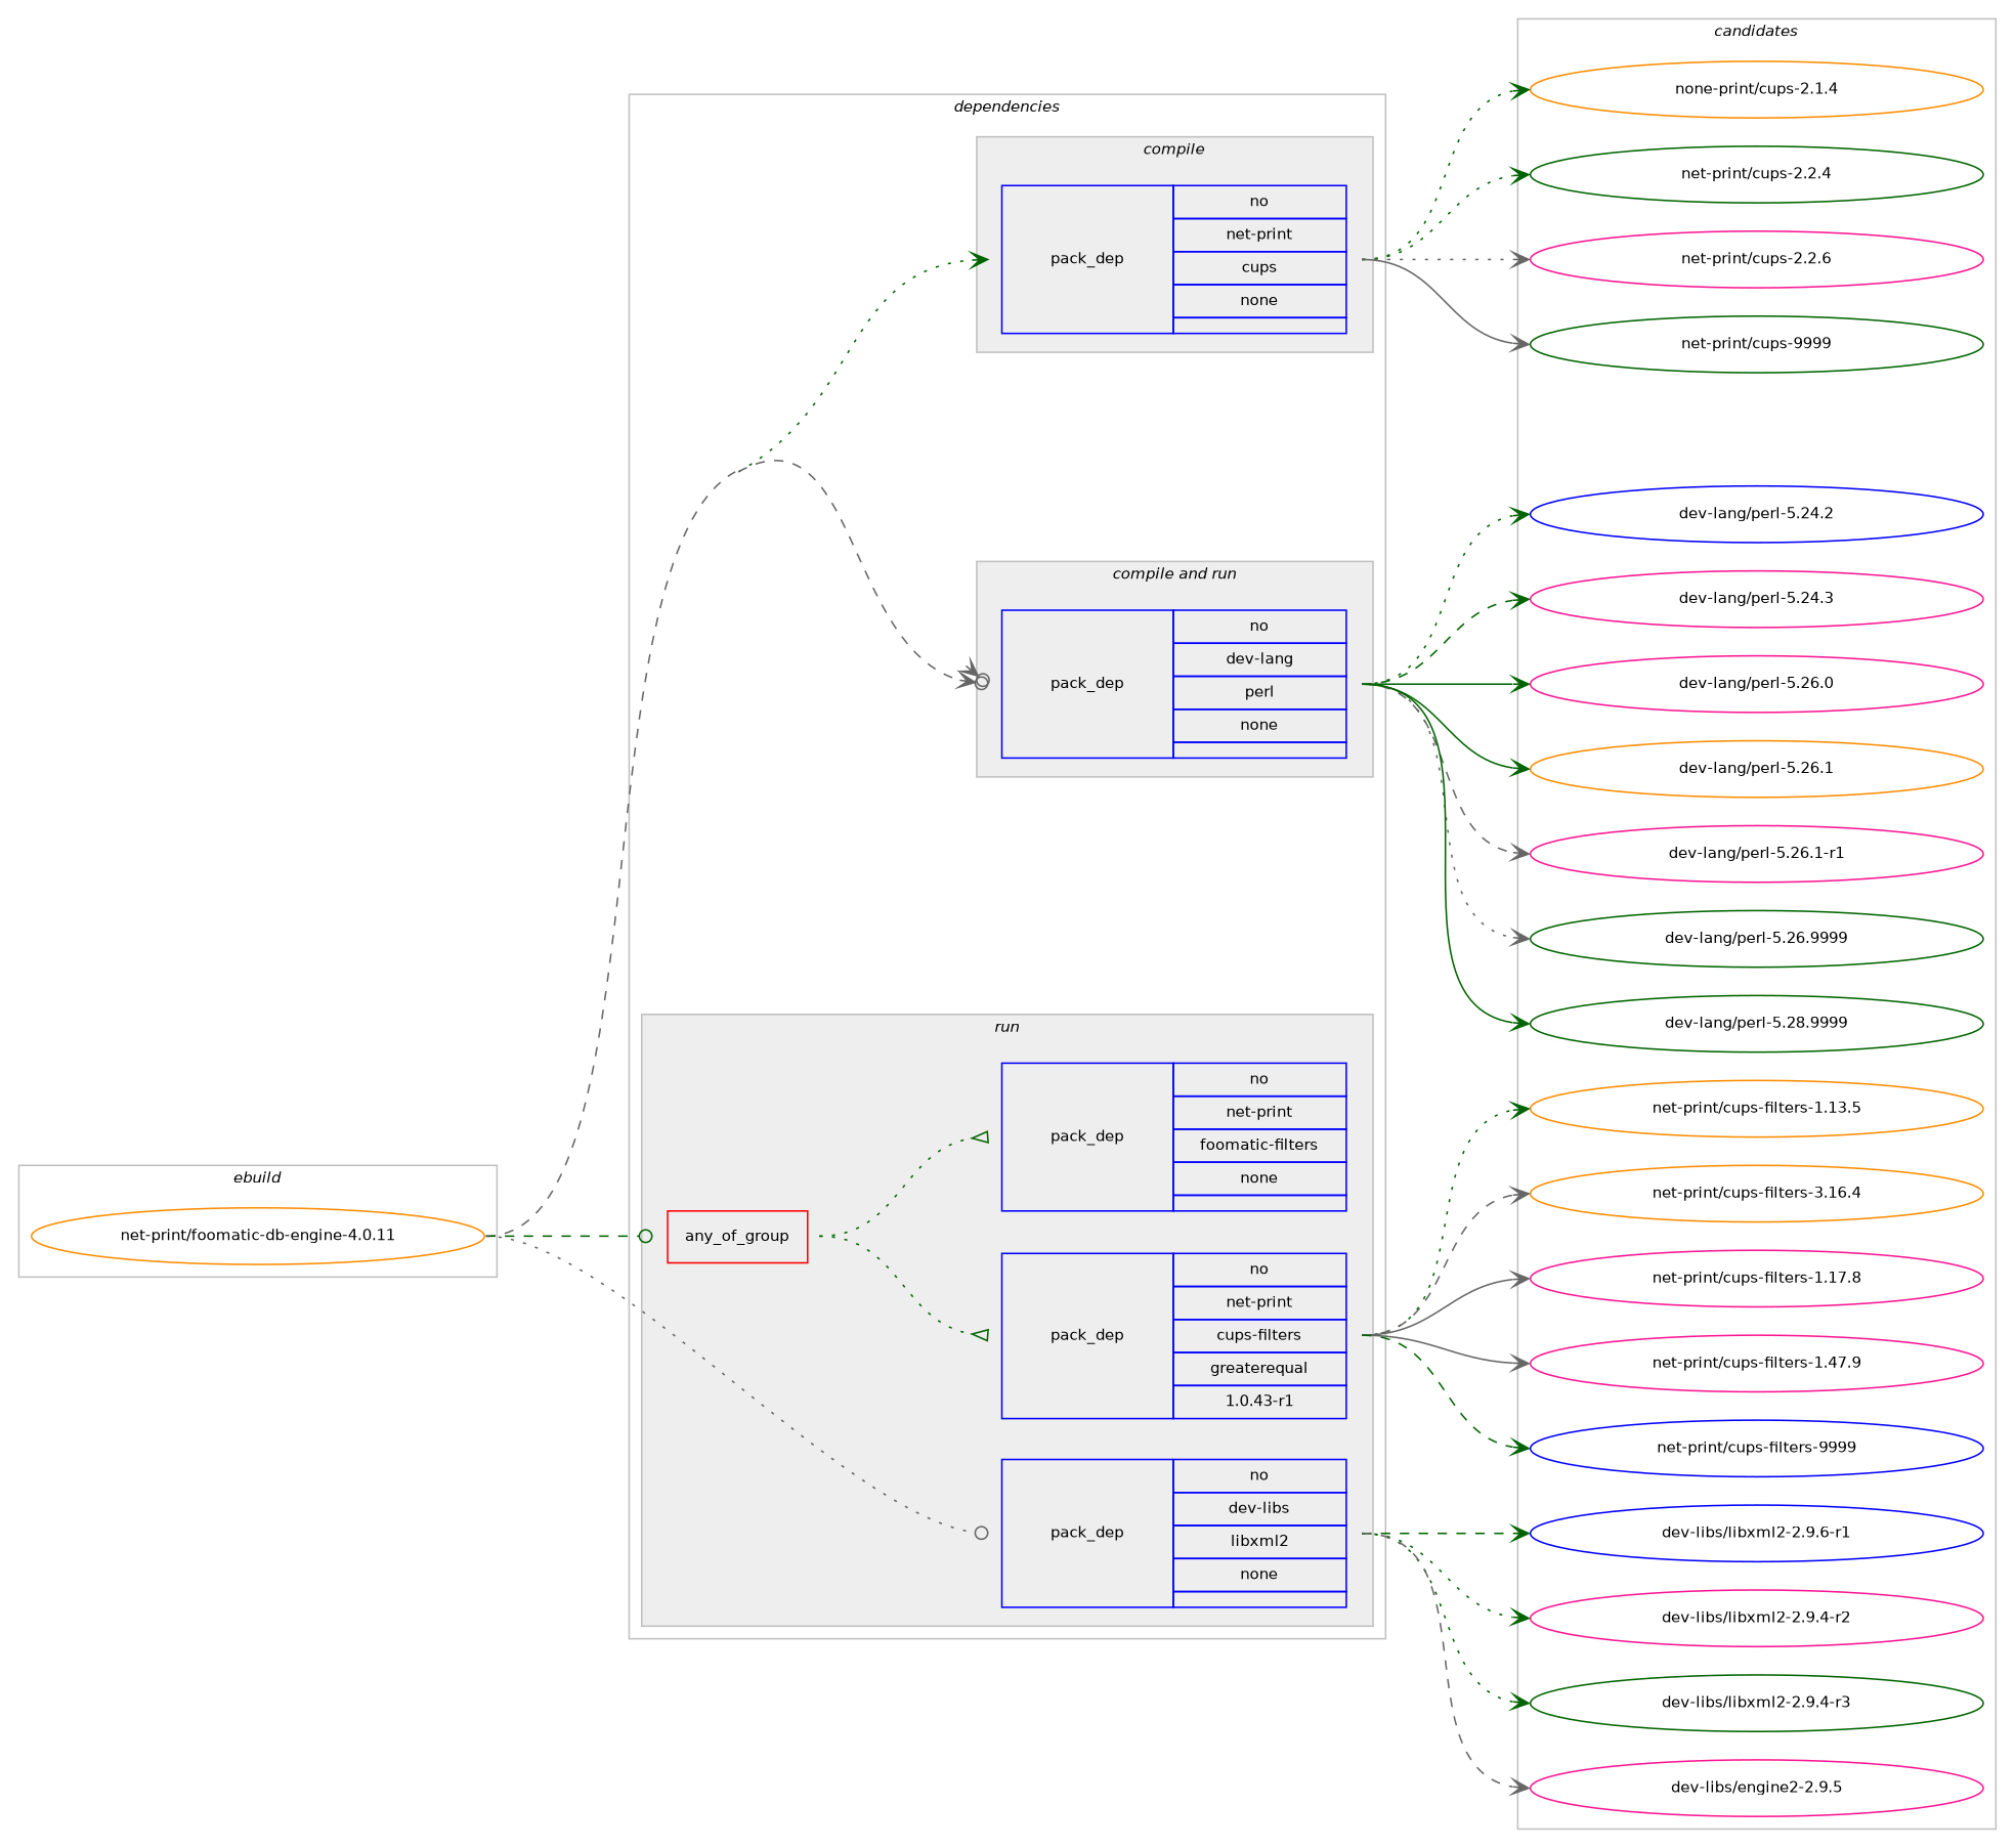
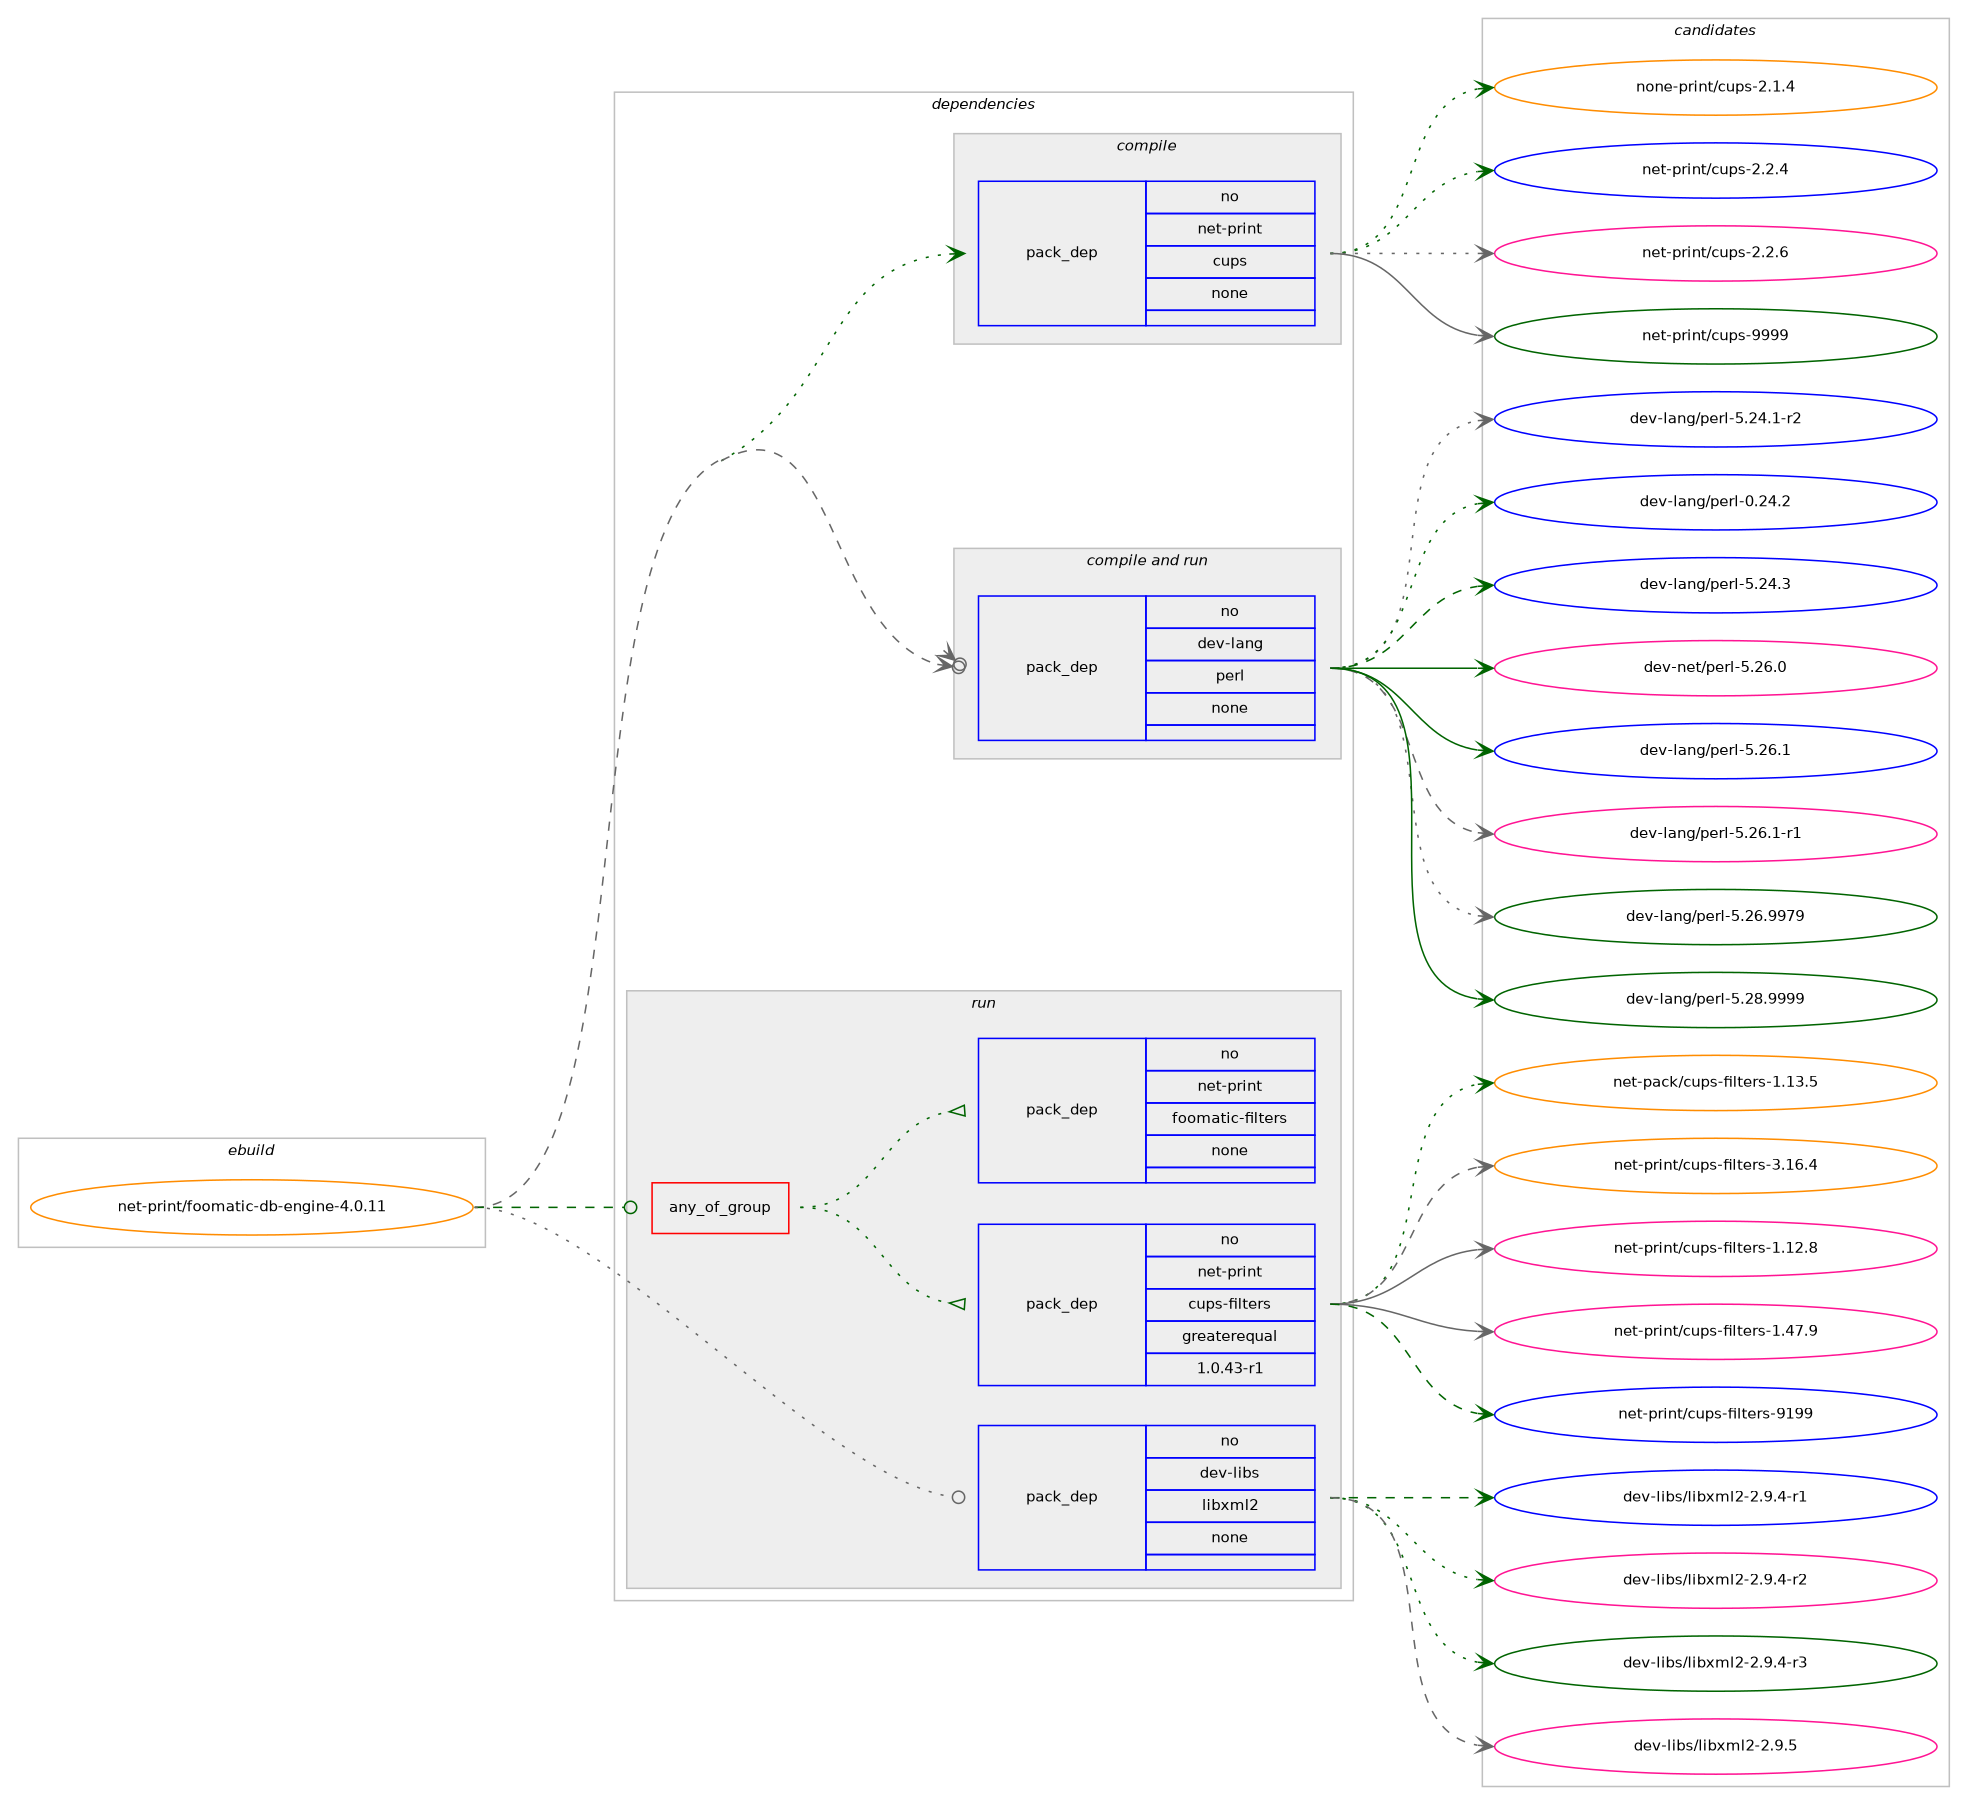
  digraph {
    compound=true
    concentrate=true
    fontname=Helvetica
    fontsize=10
    newrank=true
    rankdir=LR
    ranksep=1.5
    node [color=blue fontname=Helvetica fontsize=10]
    edge [arrowhead=vee color=darkgreen headport=w style=dotted tailport=e weight=100]
    n1 [color=darkorange label="net-print/foomatic-db-engine-4.0.11" width=4]
    n2 [label=<<TABLE BORDER="0" CELLBORDER="1" CELLSPACING="0" CELLPADDING="4" WIDTH="220"><TR><TD ROWSPAN="6" CELLPADDING="30">pack_dep</TD></TR><TR><TD WIDTH="110">no</TD></TR><TR><TD>net-print</TD></TR><TR><TD>cups</TD></TR><TR><TD>none</TD></TR><TR><TD></TD></TR></TABLE>> shape=none]
    n3 [label=<<TABLE BORDER="0" CELLBORDER="1" CELLSPACING="0" CELLPADDING="4" WIDTH="220"><TR><TD ROWSPAN="6" CELLPADDING="30">pack_dep</TD></TR><TR><TD WIDTH="110">no</TD></TR><TR><TD>dev-lang</TD></TR><TR><TD>perl</TD></TR><TR><TD>none</TD></TR><TR><TD></TD></TR></TABLE>> shape=none]
    n4 [label=<<TABLE BORDER="0" CELLBORDER="1" CELLSPACING="0" CELLPADDING="4" WIDTH="220"><TR><TD ROWSPAN="6" CELLPADDING="30">pack_dep</TD></TR><TR><TD WIDTH="110">no</TD></TR><TR><TD>net-print</TD></TR><TR><TD>cups-filters</TD></TR><TR><TD>greaterequal</TD></TR><TR><TD>1.0.43-r1</TD></TR></TABLE>> shape=none]
    n5 [label=<<TABLE BORDER="0" CELLBORDER="1" CELLSPACING="0" CELLPADDING="4" WIDTH="220"><TR><TD ROWSPAN="6" CELLPADDING="30">pack_dep</TD></TR><TR><TD WIDTH="110">no</TD></TR><TR><TD>net-print</TD></TR><TR><TD>foomatic-filters</TD></TR><TR><TD>none</TD></TR><TR><TD></TD></TR></TABLE>> shape=none]
    n6 [color=red label=<<TABLE BORDER="0" CELLBORDER="1" CELLSPACING="0" CELLPADDING="4"><TR><TD CELLPADDING="10">any_of_group</TD></TR></TABLE>> shape=none]
    n7 [label=<<TABLE BORDER="0" CELLBORDER="1" CELLSPACING="0" CELLPADDING="4" WIDTH="220"><TR><TD ROWSPAN="6" CELLPADDING="30">pack_dep</TD></TR><TR><TD WIDTH="110">no</TD></TR><TR><TD>dev-libs</TD></TR><TR><TD>libxml2</TD></TR><TR><TD>none</TD></TR><TR><TD></TD></TR></TABLE>> shape=none]
    n8 [color=darkorange label="none-print/cups-2.1.4" width=4]
-   n9 [color=darkgreen label="net-print/cups-2.2.4" width=4]
+   n9 [label="net-print/cups-2.2.4" width=4]
    n10 [color=deeppink label="net-print/cups-2.2.6" width=4]
    n11 [color=darkgreen label="net-print/cups-9999" width=4]
-   n13 [label="dev-lang/perl-5.24.2" width=4]
-   n14 [color=deeppink label="dev-lang/perl-5.24.3" width=4]
-   n15 [color=deeppink label="dev-lang/perl-5.26.0" width=4]
-   n16 [color=darkorange label="dev-lang/perl-5.26.1" width=4]
+   n12 [label="dev-lang/perl-5.24.1-r2" width=4]
+   n13 [label="dev-lang/perl-0.24.2" width=4]
+   n14 [label="dev-lang/perl-5.24.3" width=4]
+   n15 [color=deeppink label="dev-net/perl-5.26.0" width=4]
+   n16 [label="dev-lang/perl-5.26.1" width=4]
    n17 [color=deeppink label="dev-lang/perl-5.26.1-r1" width=4]
-   n18 [color=darkgreen label="dev-lang/perl-5.26.9999" width=4]
+   n18 [color=darkgreen label="dev-lang/perl-5.26.9979" width=4]
    n19 [color=darkgreen label="dev-lang/perl-5.28.9999" width=4]
-   n20 [color=darkorange label="net-print/cups-filters-1.13.5" width=4]
+   n20 [color=darkorange label="net-pack/cups-filters-1.13.5" width=4]
    n21 [color=darkorange label="net-print/cups-filters-3.16.4" width=4]
-   n22 [color=deeppink label="net-print/cups-filters-1.17.8" width=4]
+   n22 [color=deeppink label="net-print/cups-filters-1.12.8" width=4]
    n23 [color=deeppink label="net-print/cups-filters-1.47.9" width=4]
-   n24 [label="net-print/cups-filters-9999" width=4]
-   n25 [label="dev-libs/libxml2-2.9.6-r1" width=4]
+   n24 [label="net-print/cups-filters-9199" width=4]
+   n25 [label="dev-libs/libxml2-2.9.4-r1" width=4]
    n26 [color=deeppink label="dev-libs/libxml2-2.9.4-r2" width=4]
    n27 [color=darkgreen label="dev-libs/libxml2-2.9.4-r3" width=4]
-   n28 [color=deeppink label="dev-libs/engine2-2.9.5" width=4]
+   n28 [color=deeppink label="dev-libs/libxml2-2.9.5" width=4]
    subgraph cluster_1 {
      color=gray
      label=<<i>ebuild</i>>
      rank=same
      n1
    }
    subgraph cluster_2 {
      color=gray
      label=<<i>dependencies</i>>
      subgraph cluster_3 {
        color=gray
        fillcolor="#eeeeee"
        label=<<i>compile</i>>
        style=filled
        subgraph sub_4 {
          color=gray
          fillcolor="#eeeeee"
          label=<<i>compile</i>>
          style=filled
          n2
        }
      }
      subgraph cluster_5 {
        color=gray
        fillcolor="#eeeeee"
        label=<<i>compile and run</i>>
        style=filled
        subgraph sub_6 {
          color=gray
          fillcolor="#eeeeee"
          label=<<i>compile and run</i>>
          style=filled
          n3
        }
      }
      subgraph cluster_7 {
        color=gray
        fillcolor="#eeeeee"
        label=<<i>run</i>>
        style=filled
        subgraph sub_8 {
          color=gray
          fillcolor="#eeeeee"
          label=<<i>run</i>>
          style=filled
          n6
          subgraph sub_9 {
            color=gray
            fillcolor="#eeeeee"
            label=<<i>run</i>>
            style=filled
            n4
          }
          subgraph sub_10 {
            color=gray
            fillcolor="#eeeeee"
            label=<<i>run</i>>
            style=filled
            n5
          }
        }
        subgraph sub_11 {
          color=gray
          fillcolor="#eeeeee"
          label=<<i>run</i>>
          style=filled
          n7
        }
      }
    }
    subgraph cluster_12 {
      color=gray
      label=<<i>candidates</i>>
      rank=same
      subgraph sub_13 {
        color=black
        label=<<i>candidates</i>>
        nodesep=1
        rank=same
        n8
        n9
        n10
        n11
      }
      subgraph sub_14 {
        color=black
        label=<<i>candidates</i>>
        nodesep=1
        rank=same
+       n12
        n13
        n14
        n15
        n16
        n17
        n18
        n19
      }
      subgraph sub_15 {
        color=black
        label=<<i>candidates</i>>
        nodesep=1
        rank=same
        n20
        n21
        n22
        n23
        n24
      }
      subgraph sub_16 {
        color=black
        label=<<i>candidates</i>>
        nodesep=1
        rank=same
      }
      subgraph sub_17 {
        color=black
        label=<<i>candidates</i>>
        nodesep=1
        rank=same
        n25
        n26
        n27
        n28
      }
    }
    n1 -> n2 [weight=20]
    n1 -> n3 [arrowhead=odotvee color=gray40 style=dashed weight=20]
    n1 -> n6 [arrowhead=odot style=dashed weight=20]
    n1 -> n7 [arrowhead=odot color=gray40 weight=20]
    n2 -> n8
    n2 -> n9
    n2 -> n10 [color=gray40]
    n2 -> n11 [color=gray40 style=solid]
+   n3 -> n12 [color=gray40]
    n3 -> n13
    n3 -> n14 [style=dashed]
    n3 -> n15 [style=solid]
    n3 -> n16 [style=solid]
    n3 -> n17 [color=gray40 style=dashed]
    n3 -> n18 [color=gray40]
    n3 -> n19 [style=solid]
    n4 -> n20
    n4 -> n21 [color=gray40 style=dashed]
    n4 -> n22 [color=gray40 style=solid]
    n4 -> n23 [color=gray40 style=solid]
    n4 -> n24 [style=dashed]
    n6 -> n4 [arrowhead=oinv weight=20]
    n6 -> n5 [arrowhead=oinv weight=20]
    n7 -> n25 [style=dashed]
    n7 -> n26
    n7 -> n27
    n7 -> n28 [color=gray40 style=dashed]
  }
